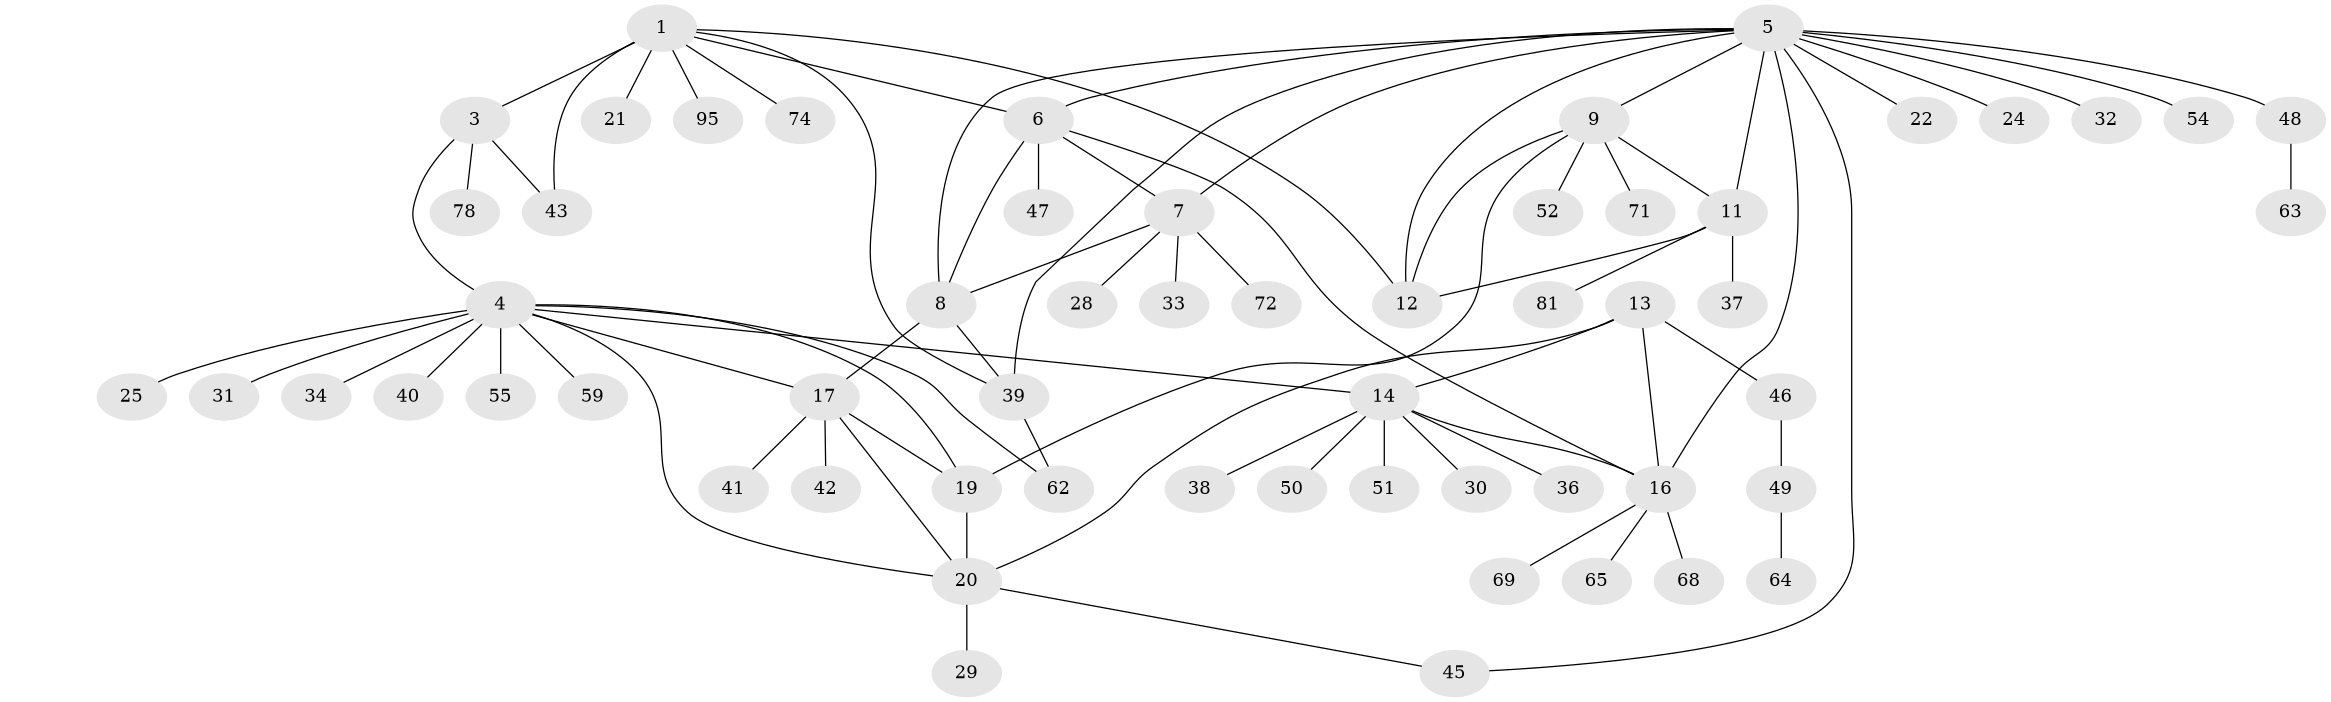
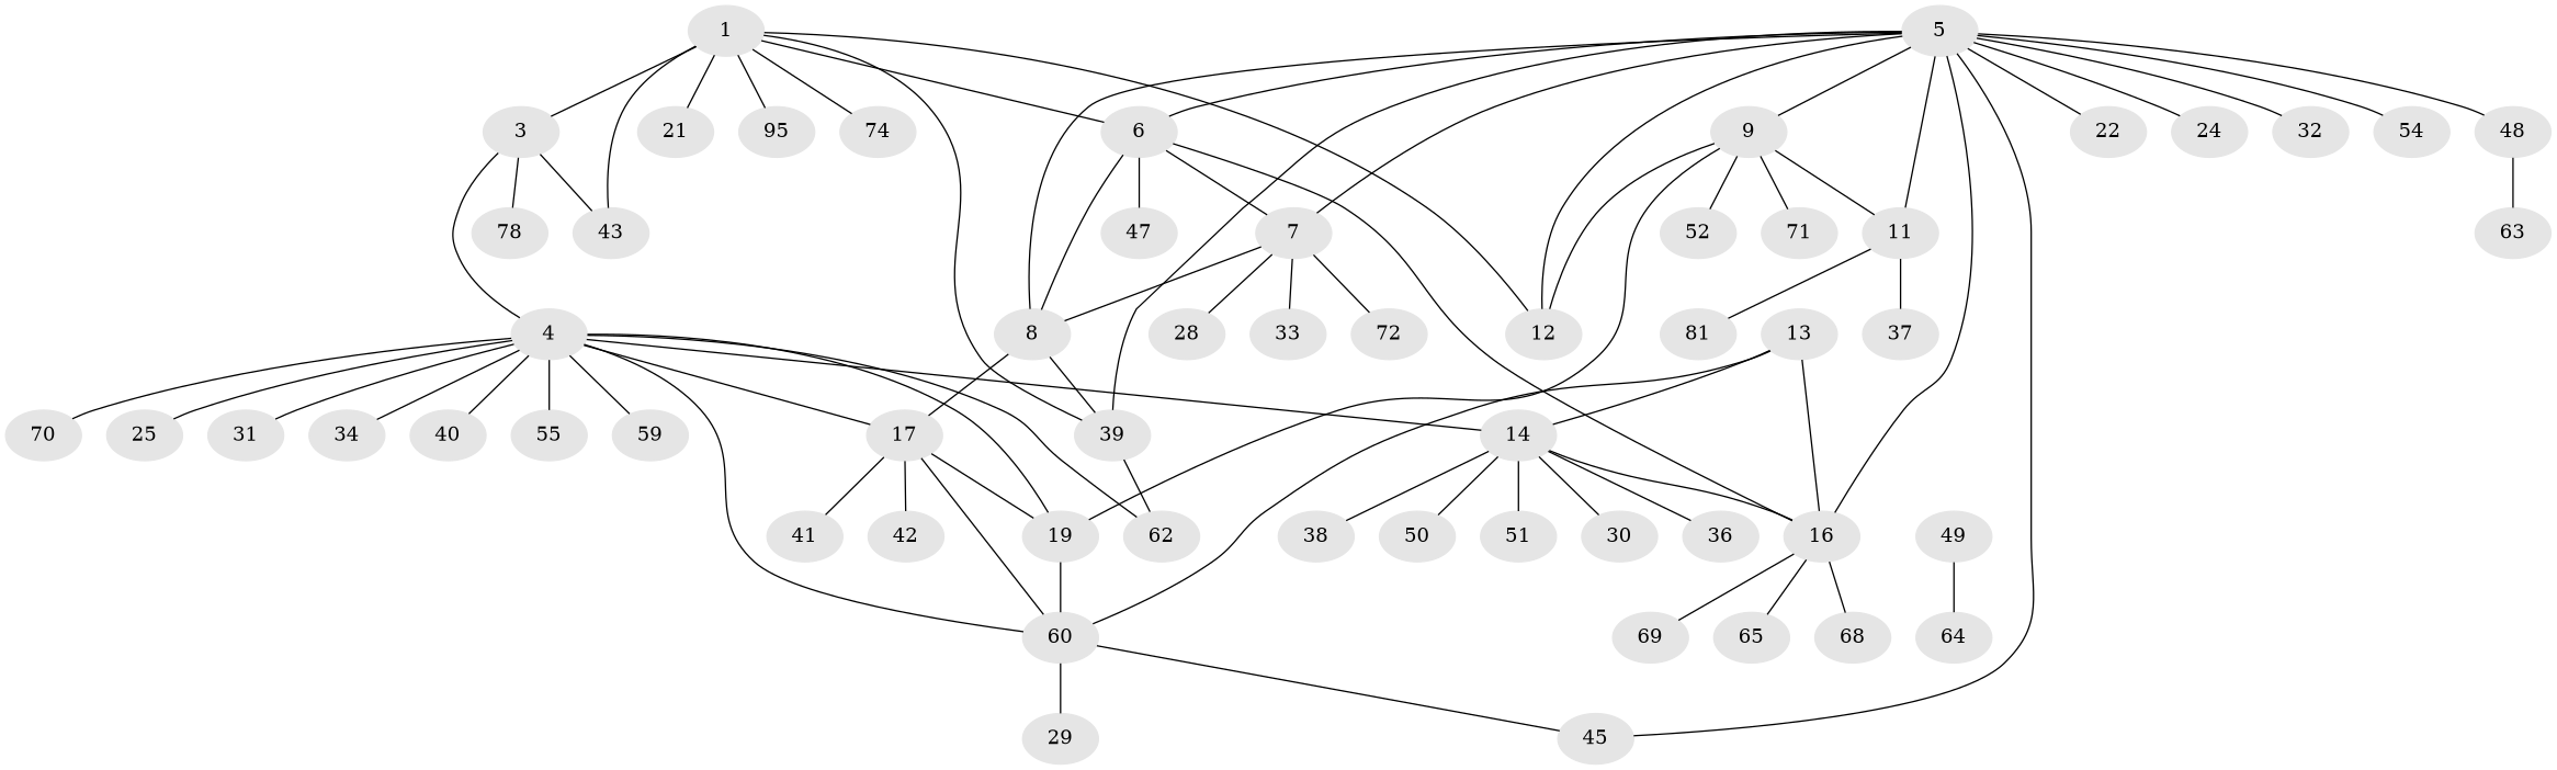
  graph {
    node [color=gray90 style=filled]
    1 [super="+2"]
    3 [super="+60"]
    6 [super="+67"]
    12
    21
    n6 [label=95 super="+75"]
    39 [super="+44"]
    74
    43
    4 [super="+18"]
    78
    14 [super="+15"]
    17 [super="+57"]
    19
-   20 [super="+26"]
+   20 [super="+26" label=60]
    25
    31
    34
    40
    55
    59
    62
+   70
    7 [super="+27"]
    8
    16 [super="+66"]
    47
    30
    36
    38 [super="+77"]
    50
    51
    41
    42 [super="+73"]
    45 [super="+61"]
    29
    5 [super="+10"]
    9 [super="+58"]
    11 [super="+56"]
    22 [super="+23"]
    24
    32
    48 [super="+53"]
    54 [super="+80"]
    28
    33
    72
    52
    71
    37
    81
    65
    68
    69
    63
    13 [super="+79"]
-   46 [super="+76"]
    49
    64
    1 -- 3 [weight=2]
    1 -- 6
    1 -- 12
    1 -- 21
    1 -- n6
    1 -- 39
    1 -- 74
    1 -- 43 [weight=2]
    3 -- 43
    3 -- 4
    3 -- 78
    6 -- 7
    6 -- 8
    6 -- 16
    6 -- 47
    39 -- 62
    4 -- 14
    4 -- 17
    4 -- 19
    4 -- 20
    4 -- 25
    4 -- 31
    4 -- 34
    4 -- 40
    4 -- 55
    4 -- 59
    4 -- 62
+   4 -- 70
    14 -- 16 [weight=2]
    14 -- 30
    14 -- 36
    14 -- 38
    14 -- 50
    14 -- 51
    17 -- 19
    17 -- 20
    17 -- 41
    17 -- 42
    19 -- 20
    20 -- 45
    20 -- 29
    7 -- 8
    7 -- 28
    7 -- 33
    7 -- 72
    8 -- 39
    8 -- 17
    16 -- 65
    16 -- 68
    16 -- 69
    5 -- 6
    5 -- 12
    5 -- 39
    5 -- 7
    5 -- 8
    5 -- 16
    5 -- 45
    5 -- 9
    5 -- 11
    5 -- 22
    5 -- 24
    5 -- 32
    5 -- 48
    5 -- 54
    9 -- 12
    9 -- 19
    9 -- 11
    9 -- 52
    9 -- 71
-   11 -- 12
    11 -- 37
    11 -- 81
    48 -- 63
    13 -- 14 [weight=2]
    13 -- 20
    13 -- 16
-   13 -- 46
-   46 -- 49
    49 -- 64
  }
